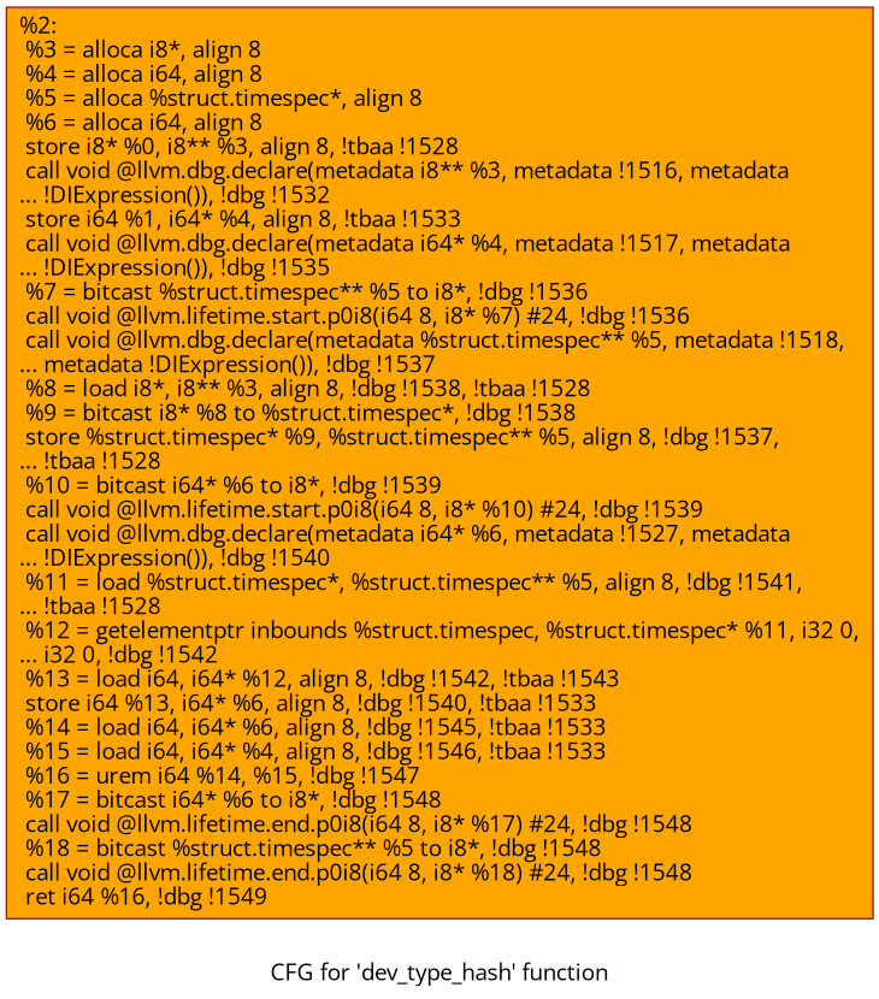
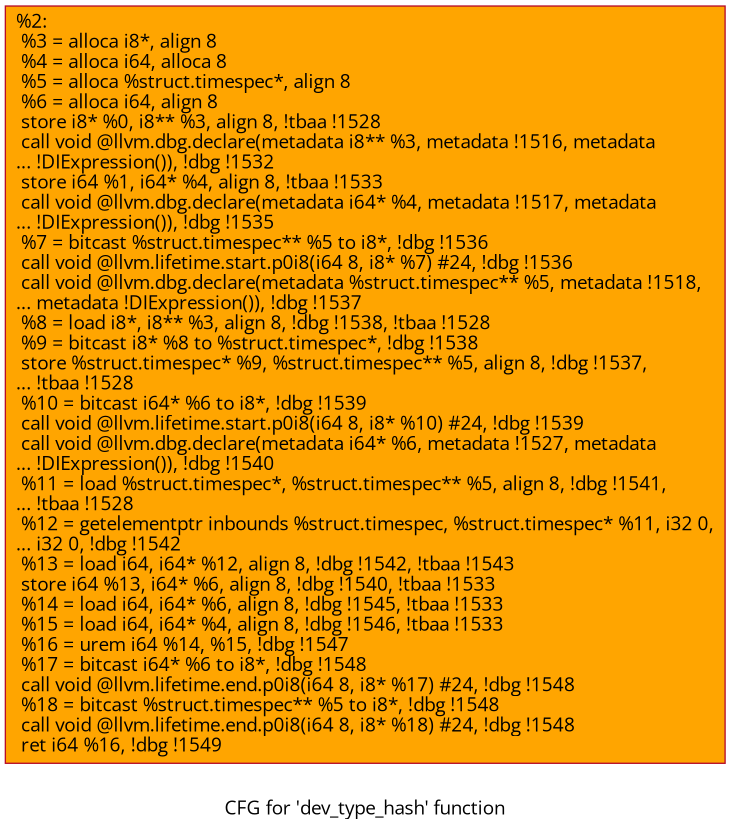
  digraph {
    label="CFG for 'dev_type_hash' function"
    fontname="Open Sans"
-   n1 [color="#b70d28ff" fillcolor=orange label="{%2:\l  %3 = alloca i8*, align 8\l  %4 = alloca i64, align 8\l  %5 = alloca %struct.timespec*, align 8\l  %6 = alloca i64, align 8\l  store i8* %0, i8** %3, align 8, !tbaa !1528\l  call void @llvm.dbg.declare(metadata i8** %3, metadata !1516, metadata\l... !DIExpression()), !dbg !1532\l  store i64 %1, i64* %4, align 8, !tbaa !1533\l  call void @llvm.dbg.declare(metadata i64* %4, metadata !1517, metadata\l... !DIExpression()), !dbg !1535\l  %7 = bitcast %struct.timespec** %5 to i8*, !dbg !1536\l  call void @llvm.lifetime.start.p0i8(i64 8, i8* %7) #24, !dbg !1536\l  call void @llvm.dbg.declare(metadata %struct.timespec** %5, metadata !1518,\l... metadata !DIExpression()), !dbg !1537\l  %8 = load i8*, i8** %3, align 8, !dbg !1538, !tbaa !1528\l  %9 = bitcast i8* %8 to %struct.timespec*, !dbg !1538\l  store %struct.timespec* %9, %struct.timespec** %5, align 8, !dbg !1537,\l... !tbaa !1528\l  %10 = bitcast i64* %6 to i8*, !dbg !1539\l  call void @llvm.lifetime.start.p0i8(i64 8, i8* %10) #24, !dbg !1539\l  call void @llvm.dbg.declare(metadata i64* %6, metadata !1527, metadata\l... !DIExpression()), !dbg !1540\l  %11 = load %struct.timespec*, %struct.timespec** %5, align 8, !dbg !1541,\l... !tbaa !1528\l  %12 = getelementptr inbounds %struct.timespec, %struct.timespec* %11, i32 0,\l... i32 0, !dbg !1542\l  %13 = load i64, i64* %12, align 8, !dbg !1542, !tbaa !1543\l  store i64 %13, i64* %6, align 8, !dbg !1540, !tbaa !1533\l  %14 = load i64, i64* %6, align 8, !dbg !1545, !tbaa !1533\l  %15 = load i64, i64* %4, align 8, !dbg !1546, !tbaa !1533\l  %16 = urem i64 %14, %15, !dbg !1547\l  %17 = bitcast i64* %6 to i8*, !dbg !1548\l  call void @llvm.lifetime.end.p0i8(i64 8, i8* %17) #24, !dbg !1548\l  %18 = bitcast %struct.timespec** %5 to i8*, !dbg !1548\l  call void @llvm.lifetime.end.p0i8(i64 8, i8* %18) #24, !dbg !1548\l  ret i64 %16, !dbg !1549\l}" shape=record style=filled fontname="Open Sans"]
+   n1 [color="#b70d28ff" fillcolor=orange label="{%2:\l  %3 = alloca i8*, align 8\l  %4 = alloca i64, alloca 8\l  %5 = alloca %struct.timespec*, align 8\l  %6 = alloca i64, align 8\l  store i8* %0, i8** %3, align 8, !tbaa !1528\l  call void @llvm.dbg.declare(metadata i8** %3, metadata !1516, metadata\l... !DIExpression()), !dbg !1532\l  store i64 %1, i64* %4, align 8, !tbaa !1533\l  call void @llvm.dbg.declare(metadata i64* %4, metadata !1517, metadata\l... !DIExpression()), !dbg !1535\l  %7 = bitcast %struct.timespec** %5 to i8*, !dbg !1536\l  call void @llvm.lifetime.start.p0i8(i64 8, i8* %7) #24, !dbg !1536\l  call void @llvm.dbg.declare(metadata %struct.timespec** %5, metadata !1518,\l... metadata !DIExpression()), !dbg !1537\l  %8 = load i8*, i8** %3, align 8, !dbg !1538, !tbaa !1528\l  %9 = bitcast i8* %8 to %struct.timespec*, !dbg !1538\l  store %struct.timespec* %9, %struct.timespec** %5, align 8, !dbg !1537,\l... !tbaa !1528\l  %10 = bitcast i64* %6 to i8*, !dbg !1539\l  call void @llvm.lifetime.start.p0i8(i64 8, i8* %10) #24, !dbg !1539\l  call void @llvm.dbg.declare(metadata i64* %6, metadata !1527, metadata\l... !DIExpression()), !dbg !1540\l  %11 = load %struct.timespec*, %struct.timespec** %5, align 8, !dbg !1541,\l... !tbaa !1528\l  %12 = getelementptr inbounds %struct.timespec, %struct.timespec* %11, i32 0,\l... i32 0, !dbg !1542\l  %13 = load i64, i64* %12, align 8, !dbg !1542, !tbaa !1543\l  store i64 %13, i64* %6, align 8, !dbg !1540, !tbaa !1533\l  %14 = load i64, i64* %6, align 8, !dbg !1545, !tbaa !1533\l  %15 = load i64, i64* %4, align 8, !dbg !1546, !tbaa !1533\l  %16 = urem i64 %14, %15, !dbg !1547\l  %17 = bitcast i64* %6 to i8*, !dbg !1548\l  call void @llvm.lifetime.end.p0i8(i64 8, i8* %17) #24, !dbg !1548\l  %18 = bitcast %struct.timespec** %5 to i8*, !dbg !1548\l  call void @llvm.lifetime.end.p0i8(i64 8, i8* %18) #24, !dbg !1548\l  ret i64 %16, !dbg !1549\l}" shape=record style=filled fontname="Open Sans"]
  }
